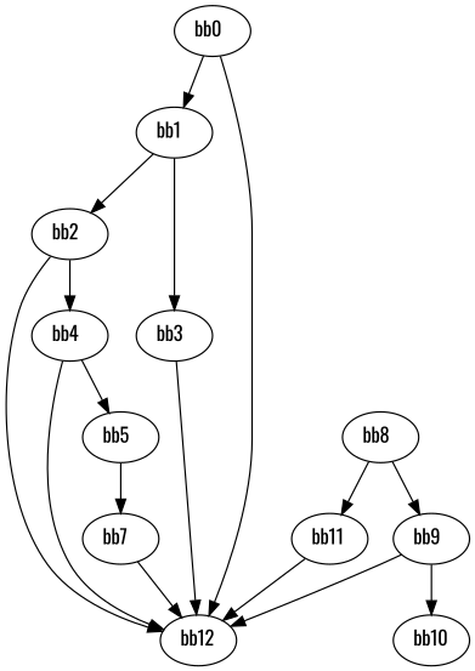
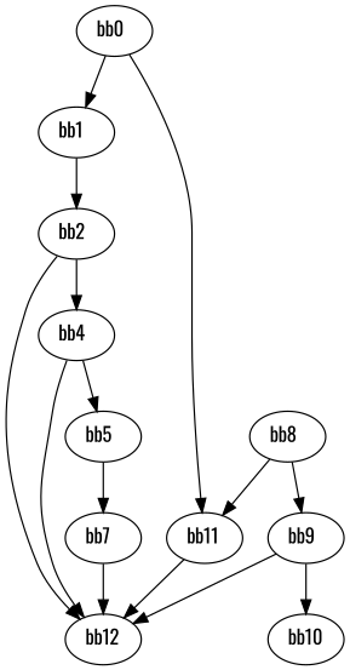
  digraph {
    fontname=Oswald
    node [fontname=Oswald]
    edge [fontname=Oswald]
    n1 [label="bb0\l"]
    n2 [label="bb1\l"]
    n3 [label="bb12\l"]
    n4 [label="bb2\l"]
-   n5 [label="bb3\l"]
    n6 [label="bb4\l"]
    n7 [label="bb5\l"]
    n8 [label="bb7\l"]
    n9 [label="bb8\l"]
    n10 [label="bb9\l"]
    n11 [label="bb11\l"]
    n12 [label="bb10\l"]
    n1 -> n2
-   n1 -> n3
+   n1 -> n11
    n2 -> n4
-   n2 -> n5
    n4 -> n3
    n4 -> n6
-   n5 -> n3
    n6 -> n3
    n6 -> n7
    n7 -> n8
    n8 -> n3
    n9 -> n10
    n9 -> n11
    n10 -> n3
    n10 -> n12
    n11 -> n3
  }
